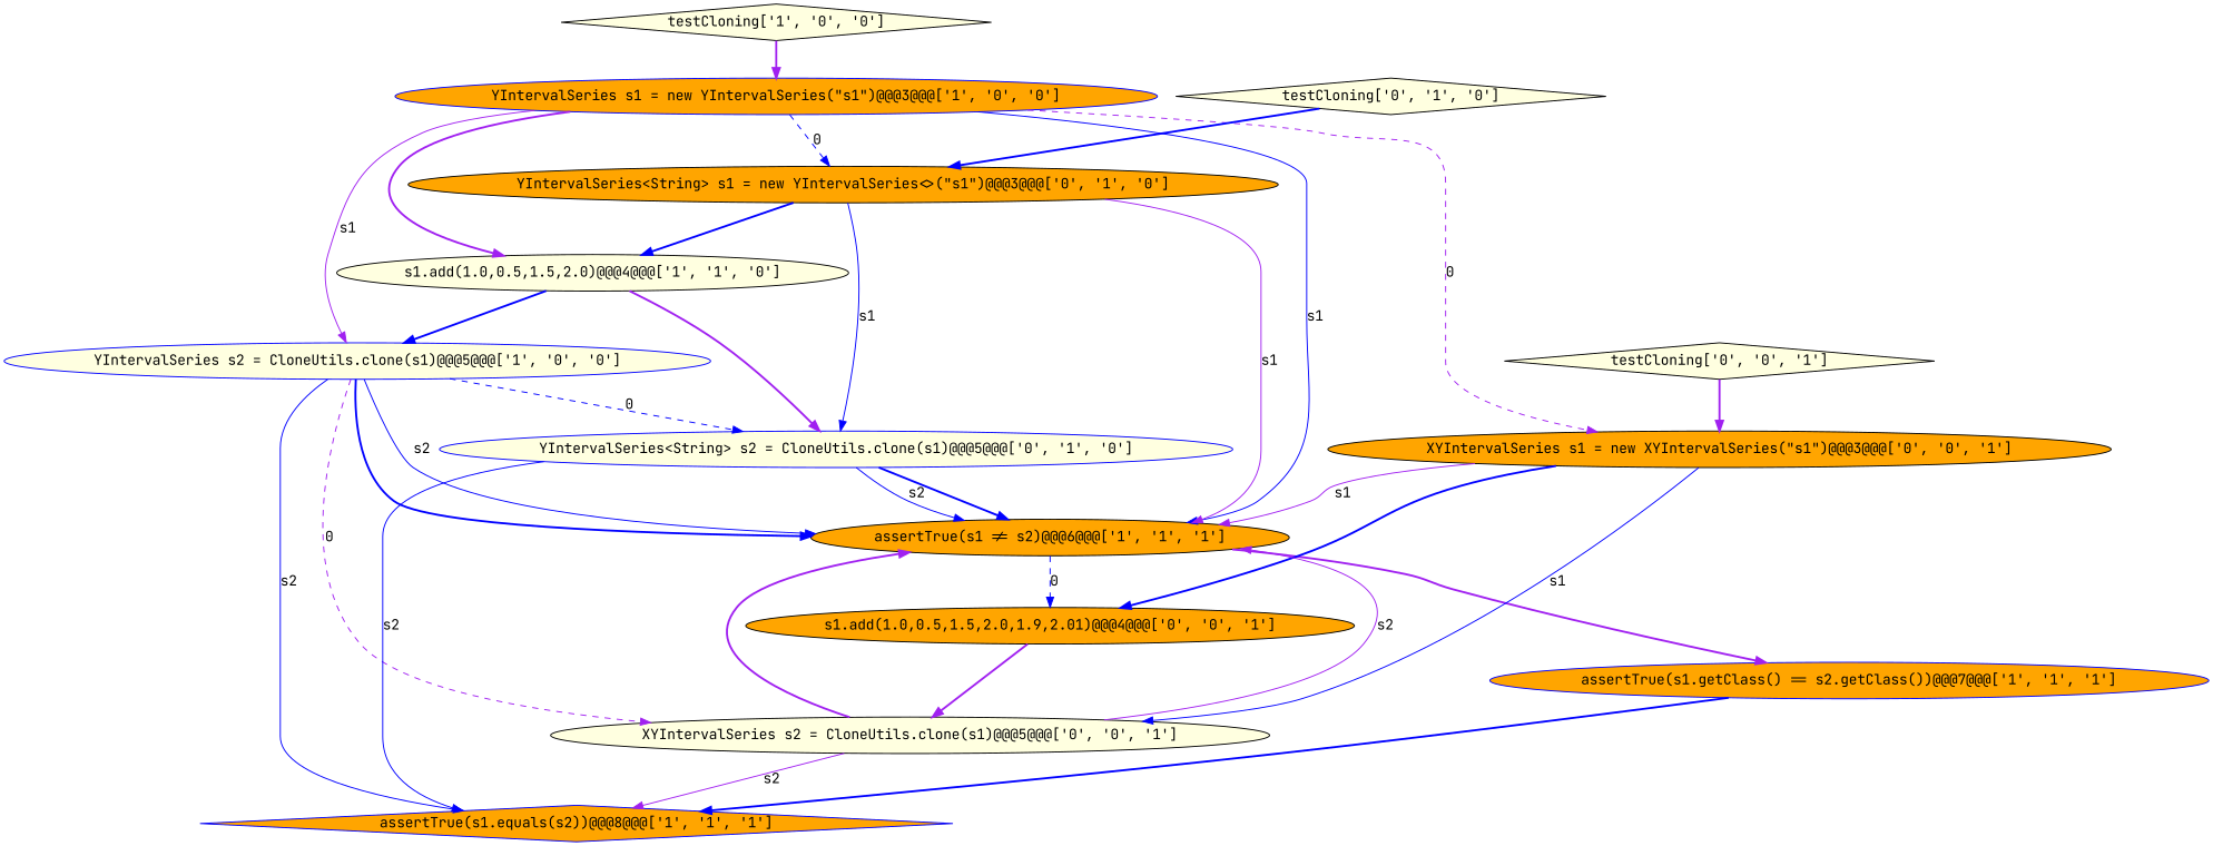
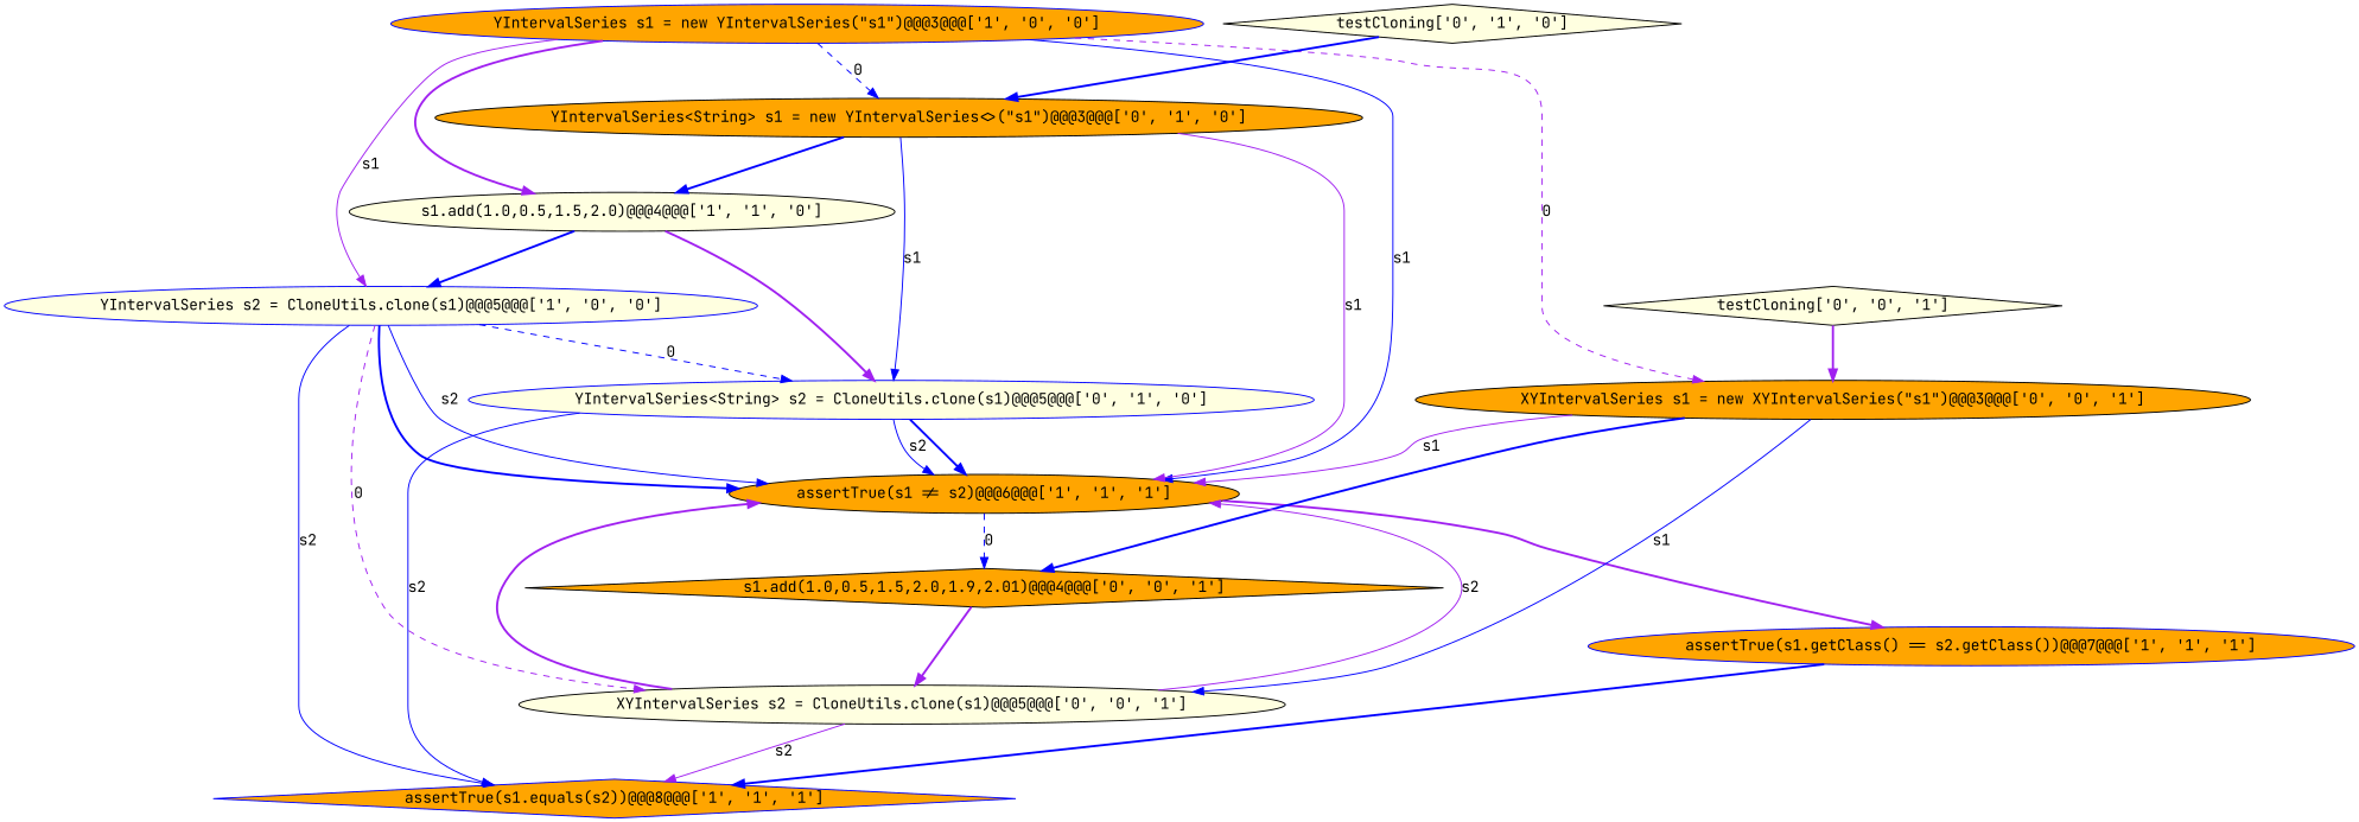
  digraph {
    fontname="JetBrains Mono"
    node [color=black fillcolor=lightyellow fontname="JetBrains Mono" shape=ellipse style=filled]
    edge [color=blue fontname="JetBrains Mono" style=bold]
-   n1 [label="testCloning['1', '0', '0']" shape=diamond]
    n2 [color=blue fillcolor=orange label="YIntervalSeries s1 = new YIntervalSeries(\"s1\")@@@3@@@['1', '0', '0']"]
    n3 [fillcolor=orange label="assertTrue(s1 != s2)@@@6@@@['1', '1', '1']"]
    n4 [fillcolor=orange label="YIntervalSeries<String> s1 = new YIntervalSeries<>(\"s1\")@@@3@@@['0', '1', '0']"]
    n5 [label="s1.add(1.0,0.5,1.5,2.0)@@@4@@@['1', '1', '0']"]
    n6 [fillcolor=orange label="XYIntervalSeries s1 = new XYIntervalSeries(\"s1\")@@@3@@@['0', '0', '1']"]
    n7 [color=blue label="YIntervalSeries s2 = CloneUtils.clone(s1)@@@5@@@['1', '0', '0']"]
    n8 [color=blue label="YIntervalSeries<String> s2 = CloneUtils.clone(s1)@@@5@@@['0', '1', '0']"]
    n9 [color=blue fillcolor=orange label="assertTrue(s1.equals(s2))@@@8@@@['1', '1', '1']" shape=diamond]
    n10 [color=blue fillcolor=orange label="assertTrue(s1.getClass() == s2.getClass())@@@7@@@['1', '1', '1']"]
-   n11 [fillcolor=orange label="s1.add(1.0,0.5,1.5,2.0,1.9,2.01)@@@4@@@['0', '0', '1']"]
+   n11 [fillcolor=orange label="s1.add(1.0,0.5,1.5,2.0,1.9,2.01)@@@4@@@['0', '0', '1']" shape=diamond]
    n12 [label="testCloning['0', '1', '0']" shape=diamond]
    n13 [label="XYIntervalSeries s2 = CloneUtils.clone(s1)@@@5@@@['0', '0', '1']"]
    n14 [label="testCloning['0', '0', '1']" shape=diamond]
-   n1 -> n2 [color=purple]
    n2 -> n3 [label=s1 style=solid]
    n2 -> n4 [label=0 style=dashed]
    n2 -> n5 [color=purple]
    n2 -> n6 [color=purple label=0 style=dashed]
    n2 -> n7 [color=purple label=s1 style=solid]
    n3 -> n10 [color=purple]
    n3 -> n11 [label=0 style=dashed]
    n4 -> n3 [color=purple label=s1 style=solid]
    n4 -> n5
    n4 -> n8 [label=s1 style=solid]
    n5 -> n7
    n5 -> n8 [color=purple]
    n6 -> n3 [color=purple label=s1 style=solid]
    n6 -> n11
    n6 -> n13 [label=s1 style=solid]
    n7 -> n3
    n7 -> n3 [label=s2 style=solid]
    n7 -> n8 [label=0 style=dashed]
    n7 -> n9 [label=s2 style=solid]
    n7 -> n13 [color=purple label=0 style=dashed]
    n8 -> n3
    n8 -> n3 [label=s2 style=solid]
    n8 -> n9 [label=s2 style=solid]
    n10 -> n9
    n11 -> n13 [color=purple]
    n12 -> n4
    n13 -> n3 [color=purple]
    n13 -> n3 [color=purple label=s2 style=solid]
    n13 -> n9 [color=purple label=s2 style=solid]
    n14 -> n6 [color=purple]
  }
